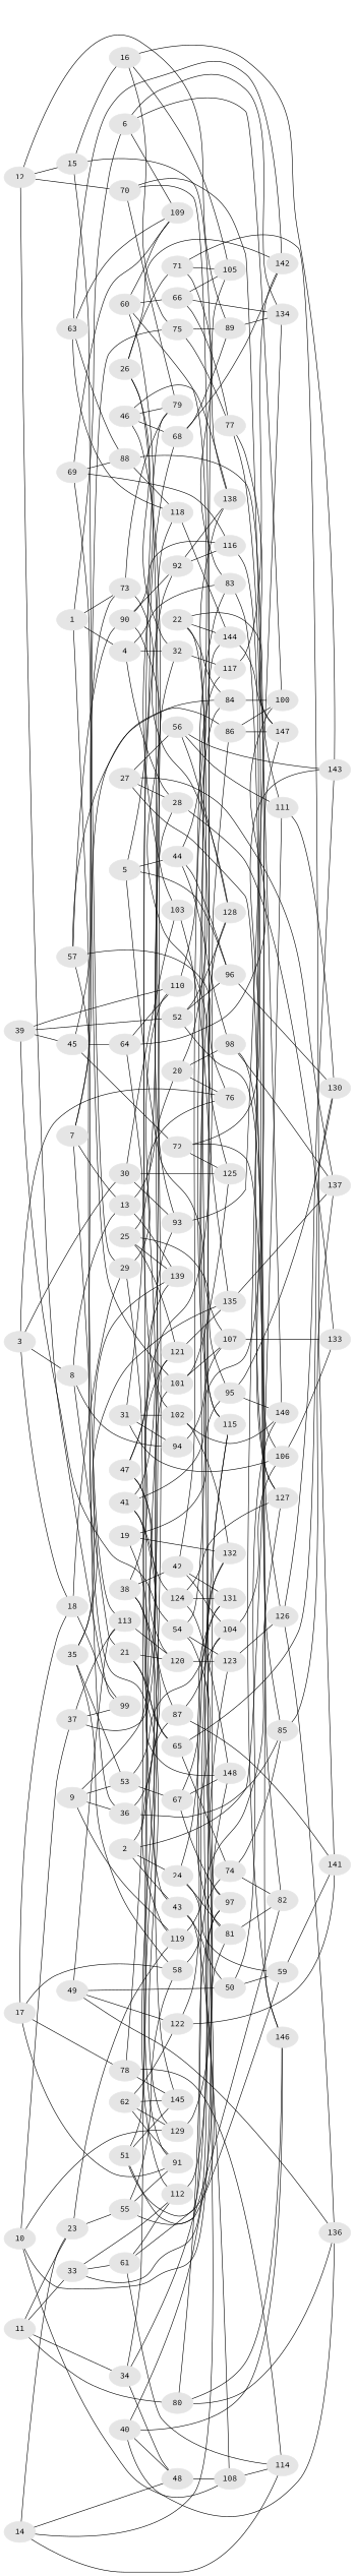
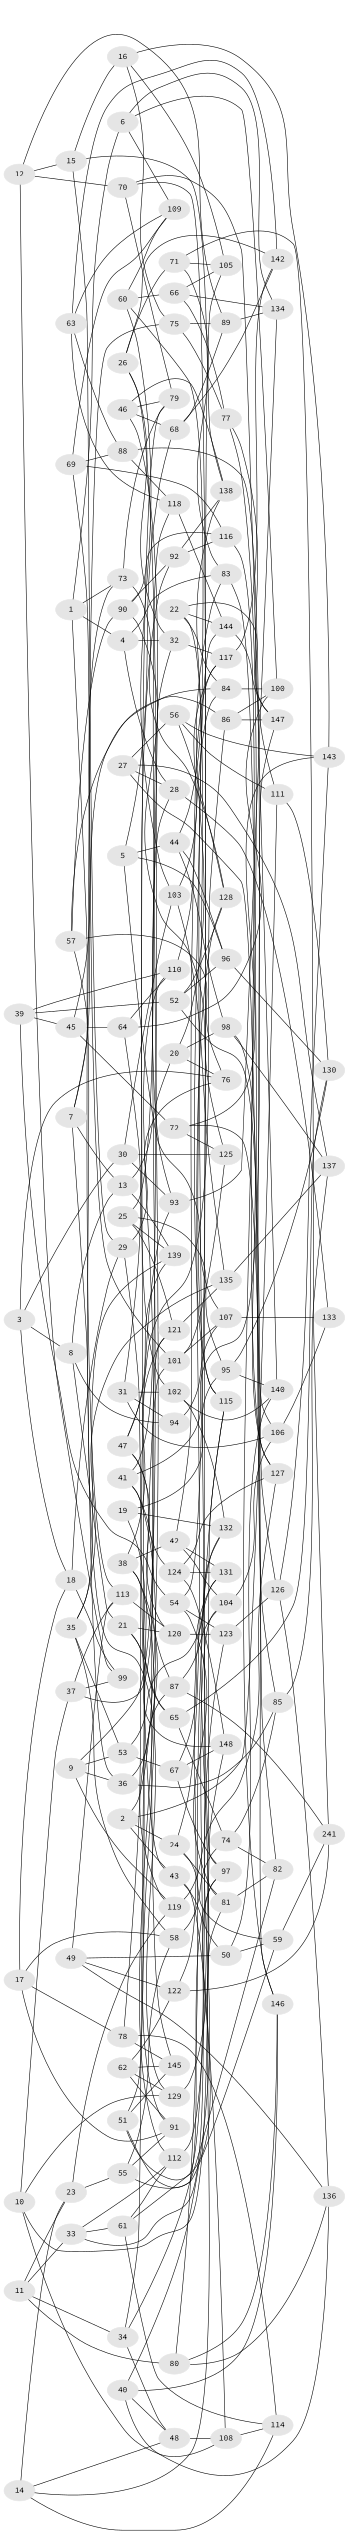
  graph {
    fontname="Source Code Pro"
    rankdir=LR
    node [color=gray90 fontname="Source Code Pro" style=filled]
    edge [fontname="Source Code Pro"]
    1
    4
    6
    73
    113
    32
    28
    83
    100
    109
    134
    128
    79
    120
    2
    24
    43
    111
    81
    59
    117
    108
    50
    130
    3
    8
    18
    30
    76
    13
    21
    94
    99
    29
    93
    103
    125
    133
    85
    5
    44
    68
    96
    107
    138
    98
    89
    142
    7
    36
    75
    84
    20
    139
    87
    77
    148
    65
    9
    53
    119
    132
    67
    127
    10
    37
    129
    121
    114
    11
    23
    33
    34
    80
    55
    61
    104
    112
    48
    97
    101
    115
    136
    146
    12
    15
    70
    16
    140
    14
    82
    105
    143
    17
    58
    78
    91
    74
    145
    19
    95
    137
    123
    22
    144
    147
-   141
+   141 [label=241]
    25
    118
    135
    26
    71
    27
    56
    31
    92
    102
    106
    116
    35
    38
    42
    131
    39
    45
    52
    54
    110
    64
    72
    126
    40
    41
    46
    47
    86
    124
    49
    122
    51
    57
    90
    60
    66
    62
    63
    88
    69
    1 -- 4
    1 -- 6
    1 -- 73
    1 -- 113
    4 -- 32
    4 -- 28
    4 -- 83
    6 -- 100
    6 -- 109
    6 -- 134
    73 -- 128
    73 -- 79
    113 -- 120
    32 -- 117
    28 -- 133
    83 -- 85
    120 -- 123
    2 -- 32
    2 -- 24
    2 -- 43
    2 -- 111
    24 -- 128
    24 -- 81
    24 -- 59
    43 -- 108
    43 -- 50
    111 -- 130
    81 -- 82
    59 -- 141
    117 -- 142
    108 -- 114
    50 -- 59
    50 -- 140
    3 -- 8
    3 -- 18
    3 -- 30
    3 -- 76
    8 -- 13
    8 -- 21
    8 -- 94
    18 -- 99
    18 -- 29
    30 -- 93
    30 -- 103
    30 -- 125
    13 -- 20
    13 -- 139
    21 -- 120
    21 -- 148
    21 -- 65
    94 -- 107
    29 -- 43
    29 -- 76
    93 -- 134
+   103 -- 117
    103 -- 135
    85 -- 137
    5 -- 44
    5 -- 68
    5 -- 96
    5 -- 107
    44 -- 96
    44 -- 138
    44 -- 98
    68 -- 89
    68 -- 142
    96 -- 130
    107 -- 133
    98 -- 127
    98 -- 137
    89 -- 134
    7 -- 13
    7 -- 36
    7 -- 75
    7 -- 84
    36 -- 85
    36 -- 87
    75 -- 89
    75 -- 77
    84 -- 100
    20 -- 83
    20 -- 76
    20 -- 98
    87 -- 104
    87 -- 141
    77 -- 111
    77 -- 146
    65 -- 130
    65 -- 74
    9 -- 28
    9 -- 36
    9 -- 53
    9 -- 119
    53 -- 132
    53 -- 67
    119 -- 127
    67 -- 148
    67 -- 97
    67 -- 131
    10 -- 108
    10 -- 148
    10 -- 37
    10 -- 129
    37 -- 113
    37 -- 99
    37 -- 121
    129 -- 132
    121 -- 135
    11 -- 23
    11 -- 33
    11 -- 34
    11 -- 80
    23 -- 119
    23 -- 55
    33 -- 61
    33 -- 104
    33 -- 112
    34 -- 48
    34 -- 97
    34 -- 101
    80 -- 115
    80 -- 136
    80 -- 146
    55 -- 82
    55 -- 58
    55 -- 91
    61 -- 114
    61 -- 112
    61 -- 144
    104 -- 106
    112 -- 115
    48 -- 108
    101 -- 125
    101 -- 107
    12 -- 99
    12 -- 89
    12 -- 15
    12 -- 70
    15 -- 29
    15 -- 138
    15 -- 16
    70 -- 79
    70 -- 97
    70 -- 140
    16 -- 75
    16 -- 105
    16 -- 143
    14 -- 81
    14 -- 114
    14 -- 23
    14 -- 48
    17 -- 18
    17 -- 58
    17 -- 78
    17 -- 91
    58 -- 74
    78 -- 93
    78 -- 114
    78 -- 145
    74 -- 85
    74 -- 82
    19 -- 65
    19 -- 132
    19 -- 95
    95 -- 130
    95 -- 140
    123 -- 126
    22 -- 84
    22 -- 115
    22 -- 144
    22 -- 147
    144 -- 147
    25 -- 139
    25 -- 121
    25 -- 95
    25 -- 118
    118 -- 144
    135 -- 137
    26 -- 32
    26 -- 142
    26 -- 145
    26 -- 71
    71 -- 83
    71 -- 105
    71 -- 141
    27 -- 28
    27 -- 82
    27 -- 137
    27 -- 56
    56 -- 128
    56 -- 111
    56 -- 143
    31 -- 94
    31 -- 92
    31 -- 102
    31 -- 106
    92 -- 138
    92 -- 116
    102 -- 132
    102 -- 140
    106 -- 133
    116 -- 127
    35 -- 139
    35 -- 53
    35 -- 58
    35 -- 135
    38 -- 119
    38 -- 121
    38 -- 91
    38 -- 42
    42 -- 84
    42 -- 104
    42 -- 131
    39 -- 45
    39 -- 52
    39 -- 54
    39 -- 110
    45 -- 73
    45 -- 64
    45 -- 72
    52 -- 128
    52 -- 96
    52 -- 126
    54 -- 81
    54 -- 105
    54 -- 123
    110 -- 117
    64 -- 100
    64 -- 102
    64 -- 110
    72 -- 125
    72 -- 146
    72 -- 143
    126 -- 136
    126 -- 143
    40 -- 48
    40 -- 136
    40 -- 146
    40 -- 123
    41 -- 87
    41 -- 112
    41 -- 147
    41 -- 110
    46 -- 79
    46 -- 93
    46 -- 68
    46 -- 138
    47 -- 120
    47 -- 139
    47 -- 86
    47 -- 124
    86 -- 100
    86 -- 147
    124 -- 148
    124 -- 127
    124 -- 131
    49 -- 113
    49 -- 50
    49 -- 136
    49 -- 122
    122 -- 141
    122 -- 131
    51 -- 79
    51 -- 59
    51 -- 97
    51 -- 145
    57 -- 76
    57 -- 129
    57 -- 86
    57 -- 90
    90 -- 125
    90 -- 92
    90 -- 116
    60 -- 109
    60 -- 103
    60 -- 115
    60 -- 66
    66 -- 134
    66 -- 77
    66 -- 105
    62 -- 129
    62 -- 91
    62 -- 145
    62 -- 122
    63 -- 109
    63 -- 142
    63 -- 118
    63 -- 88
    88 -- 118
    88 -- 106
    69 -- 109
    69 -- 101
    69 -- 116
    69 -- 88
  }
